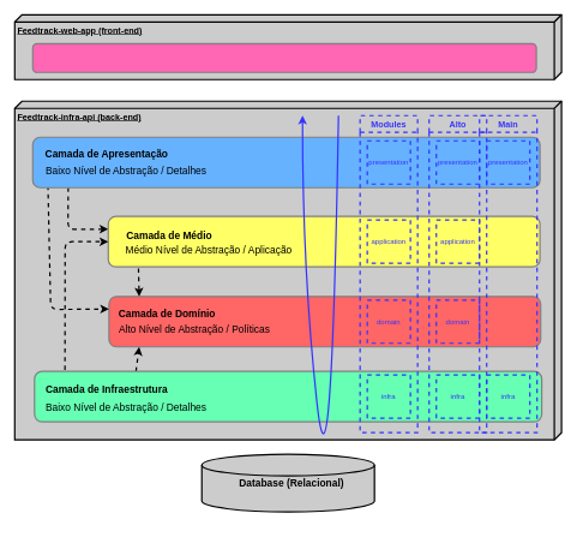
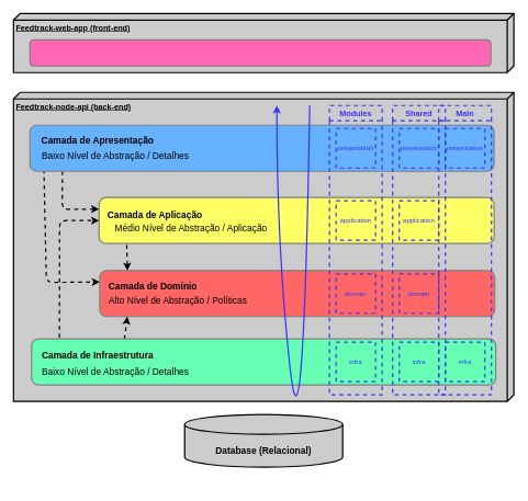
  <mxCell id="0" />
  <mxCell id="1" parent="0" />
- <mxCell id="2" value="&lt;b&gt;Feedtrack-infra-api (back-end)&lt;/b&gt;" style="verticalAlign=top;align=left;spacingTop=8;spacingLeft=2;spacingRight=12;shape=cube;size=10;direction=south;fontStyle=4;html=1;strokeWidth=2;fillColor=#CCCCCC;fontColor=#000000;" parent="1" vertex="1"><mxGeometry x="20" y="140" width="760" height="470" as="geometry" /></mxCell>
+ <mxCell id="2" value="&lt;b&gt;Feedtrack-node-api (back-end)&lt;/b&gt;" style="verticalAlign=top;align=left;spacingTop=8;spacingLeft=2;spacingRight=12;shape=cube;size=10;direction=south;fontStyle=4;html=1;strokeWidth=2;fillColor=#CCCCCC;fontColor=#000000;" parent="1" vertex="1"><mxGeometry x="20" y="140" width="760" height="470" as="geometry" /></mxCell>
  <mxCell id="3" value="&lt;b&gt;Feedtrack-web-app (front-end)&lt;/b&gt;" style="verticalAlign=top;align=left;spacingTop=8;spacingLeft=2;spacingRight=12;shape=cube;size=10;direction=south;fontStyle=4;html=1;strokeWidth=2;fillColor=#CCCCCC;fontColor=#000000;" parent="1" vertex="1"><mxGeometry x="20" y="20" width="760" height="90" as="geometry" /></mxCell>
  <mxCell id="4" value="" style="group" parent="1" vertex="1" connectable="0"><mxGeometry x="280" y="630" width="240" height="80" as="geometry" /></mxCell>
  <mxCell id="5" value="" style="shape=cylinder3;whiteSpace=wrap;html=1;boundedLbl=1;backgroundOutline=1;size=15;strokeWidth=2;fontColor=#000000;fillColor=#CCCCCC;" parent="4" vertex="1"><mxGeometry width="240" height="80" as="geometry" /></mxCell>
- <mxCell id="6" value="Database (Relacional)" style="text;html=1;strokeColor=none;fillColor=none;align=center;verticalAlign=middle;whiteSpace=wrap;rounded=0;strokeWidth=2;fontColor=#000000;fontStyle=1;fontSize=14;" parent="4" vertex="1"><mxGeometry x="45" y="25" width="160" height="30" as="geometry" /></mxCell>
+ <mxCell id="6" value="Database (Relacional)" style="text;html=1;strokeColor=none;fillColor=none;align=center;verticalAlign=middle;whiteSpace=wrap;rounded=0;strokeWidth=2;fontColor=#000000;fontStyle=1;fontSize=14;" parent="4" vertex="1"><mxGeometry x="40" y="40" width="160" height="30" as="geometry" /></mxCell>
  <mxCell id="7" value="" style="rounded=1;whiteSpace=wrap;html=1;strokeWidth=2;fontSize=14;fontColor=#000000;fillColor=#FF6666;strokeColor=#808080;points=[[0,0,0,0,0],[0,0.24,0,0,0],[0,0.5,0,0,0],[0,0.76,0,0,0],[0,1,0,0,0],[0.07,0,0,0,0],[0.07,1,0,0,0],[0.5,0,0,0,0],[0.5,1,0,0,0],[0.75,0,0,0,0],[0.75,1,0,0,0],[1,0,0,0,0],[1,0.26,0,0,0],[1,0.5,0,0,0],[1,0.76,0,0,0],[1,1,0,0,0]];" parent="1" vertex="1"><mxGeometry x="151" y="411" width="600" height="70" as="geometry" /></mxCell>
  <mxCell id="8" value="Camada de Domínio" style="text;html=1;strokeColor=none;fillColor=none;align=center;verticalAlign=middle;whiteSpace=wrap;rounded=0;strokeWidth=2;fontSize=14;fontColor=#000000;fontStyle=1" parent="1" vertex="1"><mxGeometry x="157" y="420" width="150" height="30" as="geometry" /></mxCell>
  <mxCell id="9" style="edgeStyle=none;html=1;exitX=0.07;exitY=1;exitDx=0;exitDy=0;exitPerimeter=0;entryX=0;entryY=0.25;entryDx=0;entryDy=0;fontSize=14;fontColor=#000000;dashed=1;strokeWidth=2;strokeColor=#000000;" parent="1" source="11" target="15" edge="1"><mxGeometry relative="1" as="geometry"><Array as="points"><mxPoint x="94" y="318" /></Array></mxGeometry></mxCell>
  <mxCell id="10" style="edgeStyle=none;html=1;exitX=0.03;exitY=0.96;exitDx=0;exitDy=0;exitPerimeter=0;entryX=0;entryY=0.25;entryDx=0;entryDy=0;dashed=1;strokeColor=#000000;strokeWidth=2;fontSize=14;fontColor=#000000;" parent="1" source="11" target="7" edge="1"><mxGeometry relative="1" as="geometry"><Array as="points"><mxPoint x="70" y="429" /></Array></mxGeometry></mxCell>
  <mxCell id="11" value="" style="rounded=1;whiteSpace=wrap;html=1;strokeWidth=2;fontSize=14;fontColor=#000000;fillColor=#66B2FF;strokeColor=#808080;points=[[0,0,0,0,0],[0,0.26,0,0,0],[0,0.5,0,0,0],[0,0.74,0,0,0],[0,1,0,0,0],[0.03,0.96,0,0,0],[0.07,1,0,0,0],[0.25,0,0,0,0],[0.5,0,0,0,0],[0.75,0,0,0,0],[0.75,1,0,0,0],[1,0,0,0,0],[1,0.26,0,0,0],[1,0.5,0,0,0],[1,0.76,0,0,0],[1,1,0,0,0]];" parent="1" vertex="1"><mxGeometry x="45" y="190" width="705" height="70" as="geometry" /></mxCell>
  <mxCell id="12" value="Camada de Apresentação" style="text;html=1;strokeColor=none;fillColor=none;align=center;verticalAlign=middle;whiteSpace=wrap;rounded=0;strokeWidth=2;fontSize=14;fontColor=#000000;fontStyle=1" parent="1" vertex="1"><mxGeometry x="58" y="198" width="180" height="30" as="geometry" /></mxCell>
  <mxCell id="13" value="" style="rounded=1;whiteSpace=wrap;html=1;strokeWidth=2;fontSize=14;fontColor=#000000;fillColor=#FF66B3;strokeColor=#808080;" parent="1" vertex="1"><mxGeometry x="45" y="60" width="700" height="40" as="geometry" /></mxCell>
  <mxCell id="14" style="edgeStyle=none;html=1;exitX=0.07;exitY=1;exitDx=0;exitDy=2;exitPerimeter=0;entryX=0.07;entryY=0;entryDx=0;entryDy=0;entryPerimeter=0;dashed=1;strokeColor=#000000;strokeWidth=2;fontSize=14;fontColor=#000000;" parent="1" source="15" target="7" edge="1"><mxGeometry relative="1" as="geometry" /></mxCell>
  <mxCell id="15" value="" style="rounded=1;whiteSpace=wrap;html=1;strokeWidth=2;fontSize=14;fontColor=#000000;fillColor=#FFFF66;strokeColor=#808080;points=[[0,0,0,0,0],[0,0.24,0,0,0],[0,0.5,0,0,0],[0,0.76,0,0,0],[0,1,0,0,0],[0.07,1,0,0,2],[0.25,0,0,0,0],[0.5,0,0,0,0],[0.5,1,0,0,0],[0.75,0,0,0,0],[0.75,1,0,0,0],[1,0,0,0,0],[1,0.26,0,0,0],[1,0.5,0,0,0],[1,0.76,0,0,0],[1,1,0,0,0]];" parent="1" vertex="1"><mxGeometry x="150" y="300" width="600" height="70" as="geometry" /></mxCell>
- <mxCell id="16" value="Camada de Médio" style="text;html=1;strokeColor=none;fillColor=none;align=center;verticalAlign=middle;whiteSpace=wrap;rounded=0;strokeWidth=2;fontSize=14;fontColor=#000000;fontStyle=1" parent="1" vertex="1"><mxGeometry x="160" y="311" width="150" height="30" as="geometry" /></mxCell>
+ <mxCell id="16" value="Camada de Aplicação" style="text;html=1;strokeColor=none;fillColor=none;align=center;verticalAlign=middle;whiteSpace=wrap;rounded=0;strokeWidth=2;fontSize=14;fontColor=#000000;fontStyle=1" parent="1" vertex="1"><mxGeometry x="160" y="311" width="150" height="30" as="geometry" /></mxCell>
  <mxCell id="17" style="edgeStyle=none;html=1;exitX=0.06;exitY=0;exitDx=0;exitDy=-2;exitPerimeter=0;entryX=0;entryY=0.5;entryDx=0;entryDy=0;entryPerimeter=0;dashed=1;strokeColor=#000000;strokeWidth=2;fontSize=14;fontColor=#000000;" parent="1" source="19" target="15" edge="1"><mxGeometry relative="1" as="geometry"><Array as="points"><mxPoint x="90" y="335" /></Array></mxGeometry></mxCell>
  <mxCell id="18" style="edgeStyle=none;html=1;exitX=0.2;exitY=0;exitDx=0;exitDy=0;exitPerimeter=0;entryX=0.07;entryY=1;entryDx=0;entryDy=0;entryPerimeter=0;dashed=1;strokeColor=#000000;strokeWidth=2;fontSize=14;fontColor=#000000;" parent="1" source="19" target="7" edge="1"><mxGeometry relative="1" as="geometry" /></mxCell>
  <mxCell id="19" value="" style="rounded=1;whiteSpace=wrap;html=1;strokeWidth=2;fontSize=14;fontColor=#000000;fillColor=#66FFB3;strokeColor=#808080;points=[[0,0,0,0,0],[0,0.26,0,0,0],[0,0.5,0,0,0],[0,0.74,0,0,0],[0,1,0,0,0],[0.06,0,0,0,-2],[0.2,0,0,0,0],[0.25,1,0,0,0],[0.5,1,0,0,0],[0.75,0,0,0,0],[0.75,1,0,0,0],[1,0,0,0,0],[1,0.26,0,0,0],[1,0.5,0,0,0],[1,0.76,0,0,0],[1,1,0,0,0]];" parent="1" vertex="1"><mxGeometry x="47.5" y="515" width="705" height="70" as="geometry" /></mxCell>
  <mxCell id="20" value="Camada de Infraestrutura" style="text;html=1;strokeColor=none;fillColor=none;align=center;verticalAlign=middle;whiteSpace=wrap;rounded=0;strokeWidth=2;fontSize=14;fontColor=#000000;fontStyle=1" parent="1" vertex="1"><mxGeometry x="58" y="525" width="180" height="30" as="geometry" /></mxCell>
  <mxCell id="21" value="Alto Nível de Abstração / Políticas" style="text;html=1;strokeColor=none;fillColor=none;align=center;verticalAlign=middle;whiteSpace=wrap;rounded=0;strokeWidth=2;fontSize=14;fontColor=#000000;" parent="1" vertex="1"><mxGeometry x="160" y="442" width="220" height="30" as="geometry" /></mxCell>
  <mxCell id="22" value="Baixo Nível de Abstração / Detalhes" style="text;html=1;strokeColor=none;fillColor=none;align=center;verticalAlign=middle;whiteSpace=wrap;rounded=0;strokeWidth=2;fontSize=14;fontColor=#000000;" parent="1" vertex="1"><mxGeometry x="60" y="221" width="230" height="30" as="geometry" /></mxCell>
  <mxCell id="23" value="" style="curved=1;endArrow=classic;html=1;strokeColor=#3333FF;strokeWidth=2;fontSize=14;fontColor=#000000;" parent="1" edge="1"><mxGeometry width="50" height="50" relative="1" as="geometry"><mxPoint x="470" y="160" as="sourcePoint" /><mxPoint x="420" y="160" as="targetPoint" /><Array as="points"><mxPoint x="460" y="740" /><mxPoint x="420" y="376" /></Array></mxGeometry></mxCell>
  <mxCell id="24" value="Baixo Nível de Abstração / Detalhes" style="text;html=1;strokeColor=none;fillColor=none;align=center;verticalAlign=middle;whiteSpace=wrap;rounded=0;strokeWidth=2;fontSize=14;fontColor=#000000;" parent="1" vertex="1"><mxGeometry x="60" y="550" width="230" height="30" as="geometry" /></mxCell>
  <mxCell id="25" value="Médio Nível de Abstração / Aplicação" style="text;html=1;strokeColor=none;fillColor=none;align=center;verticalAlign=middle;whiteSpace=wrap;rounded=0;strokeWidth=2;fontSize=14;fontColor=#000000;" parent="1" vertex="1"><mxGeometry x="160" y="332" width="260" height="30" as="geometry" /></mxCell>
  <mxCell id="26" value="Modules" style="swimlane;whiteSpace=wrap;html=1;startSize=23;fillColor=none;fontColor=#3333FF;strokeColor=#3333FF;dashed=1;strokeWidth=2;" parent="1" vertex="1"><mxGeometry x="500" y="160" width="80" height="440" as="geometry" /></mxCell>
  <mxCell id="27" value="domain" style="rounded=0;whiteSpace=wrap;html=1;dashed=1;strokeColor=#3333FF;strokeWidth=2;fontColor=#3333FF;fillColor=none;fontSize=10;" parent="26" vertex="1"><mxGeometry x="10" y="256" width="60" height="60" as="geometry" /></mxCell>
  <mxCell id="28" value="application" style="rounded=0;whiteSpace=wrap;html=1;dashed=1;strokeColor=#3333FF;strokeWidth=2;fontColor=#3333FF;fillColor=none;fontSize=10;" parent="26" vertex="1"><mxGeometry x="10" y="145" width="60" height="60" as="geometry" /></mxCell>
  <mxCell id="29" value="presentation" style="rounded=0;whiteSpace=wrap;html=1;dashed=1;strokeColor=#3333FF;strokeWidth=2;fontColor=#3333FF;fillColor=none;fontSize=10;" parent="26" vertex="1"><mxGeometry x="10" y="35" width="60" height="60" as="geometry" /></mxCell>
  <mxCell id="30" value="infra" style="rounded=0;whiteSpace=wrap;html=1;dashed=1;strokeColor=#3333FF;strokeWidth=2;fontColor=#3333FF;fillColor=none;fontSize=10;" parent="26" vertex="1"><mxGeometry x="10" y="360" width="60" height="60" as="geometry" /></mxCell>
- <mxCell id="31" value="Alto" style="swimlane;whiteSpace=wrap;html=1;startSize=23;fillColor=none;fontColor=#3333FF;strokeColor=#3333FF;dashed=1;strokeWidth=2;" parent="1" vertex="1"><mxGeometry x="596" y="160" width="80" height="440" as="geometry" /></mxCell>
+ <mxCell id="31" value="Shared" style="swimlane;whiteSpace=wrap;html=1;startSize=23;fillColor=none;fontColor=#3333FF;strokeColor=#3333FF;dashed=1;strokeWidth=2;" parent="1" vertex="1"><mxGeometry x="596" y="160" width="80" height="440" as="geometry" /></mxCell>
  <mxCell id="32" value="domain" style="rounded=0;whiteSpace=wrap;html=1;dashed=1;strokeColor=#3333FF;strokeWidth=2;fontColor=#3333FF;fillColor=none;fontSize=10;" parent="31" vertex="1"><mxGeometry x="10" y="256" width="60" height="60" as="geometry" /></mxCell>
  <mxCell id="33" value="application" style="rounded=0;whiteSpace=wrap;html=1;dashed=1;strokeColor=#3333FF;strokeWidth=2;fontColor=#3333FF;fillColor=none;fontSize=10;" parent="31" vertex="1"><mxGeometry x="10" y="145" width="60" height="60" as="geometry" /></mxCell>
  <mxCell id="34" value="presentation" style="rounded=0;whiteSpace=wrap;html=1;dashed=1;strokeColor=#3333FF;strokeWidth=2;fontColor=#3333FF;fillColor=none;fontSize=10;" parent="31" vertex="1"><mxGeometry x="10" y="35" width="60" height="60" as="geometry" /></mxCell>
  <mxCell id="35" value="infra" style="rounded=0;whiteSpace=wrap;html=1;dashed=1;strokeColor=#3333FF;strokeWidth=2;fontColor=#3333FF;fillColor=none;fontSize=10;" parent="31" vertex="1"><mxGeometry x="10" y="360" width="60" height="60" as="geometry" /></mxCell>
  <mxCell id="36" value="Main" style="swimlane;whiteSpace=wrap;html=1;startSize=23;fillColor=none;fontColor=#3333FF;strokeColor=#3333FF;dashed=1;strokeWidth=2;" vertex="1" parent="1"><mxGeometry x="666" y="160" width="80" height="440" as="geometry" /></mxCell>
  <mxCell id="37" value="presentation" style="rounded=0;whiteSpace=wrap;html=1;dashed=1;strokeColor=#3333FF;strokeWidth=2;fontColor=#3333FF;fillColor=none;fontSize=10;" vertex="1" parent="36"><mxGeometry x="10" y="35" width="60" height="60" as="geometry" /></mxCell>
  <mxCell id="38" value="infra" style="rounded=0;whiteSpace=wrap;html=1;dashed=1;strokeColor=#3333FF;strokeWidth=2;fontColor=#3333FF;fillColor=none;fontSize=10;" vertex="1" parent="36"><mxGeometry x="10" y="360" width="60" height="60" as="geometry" /></mxCell>
